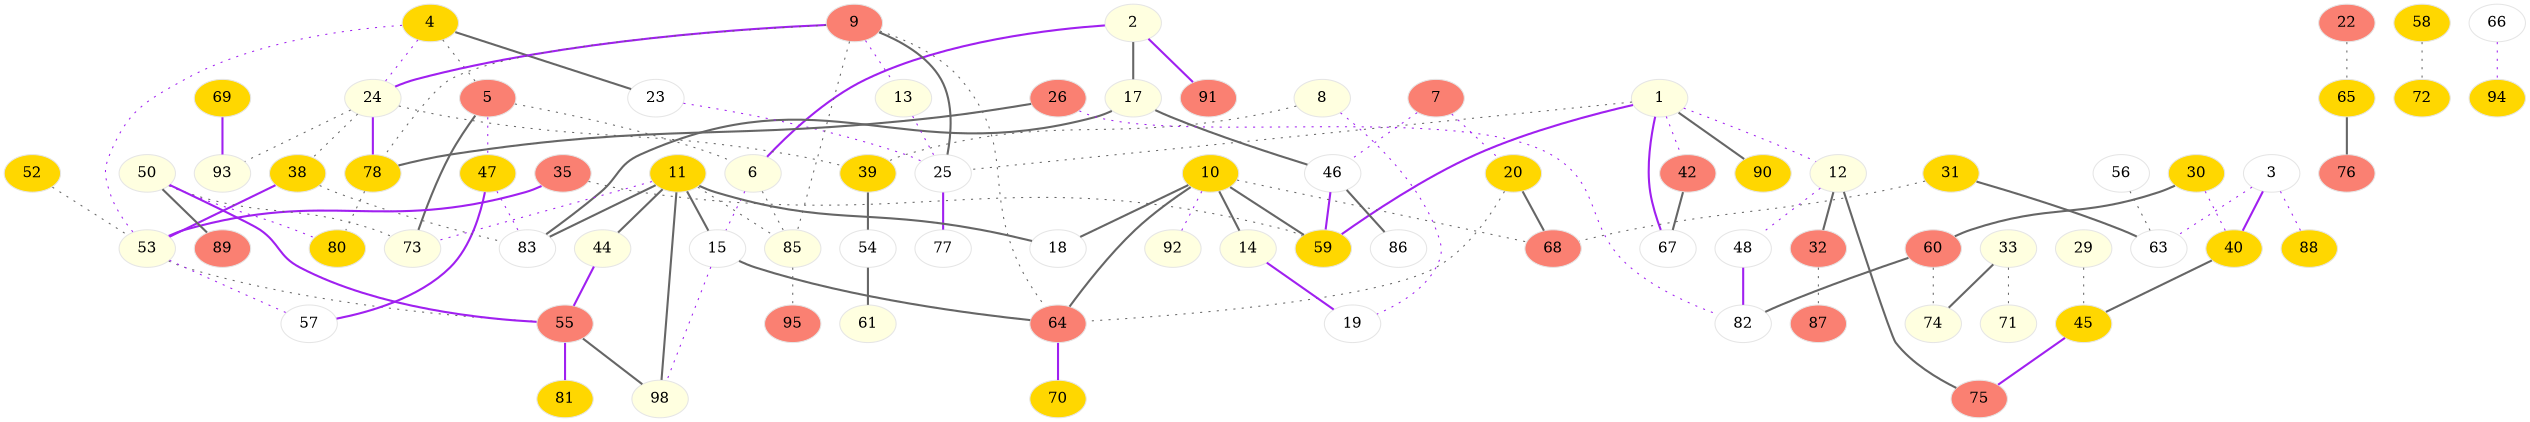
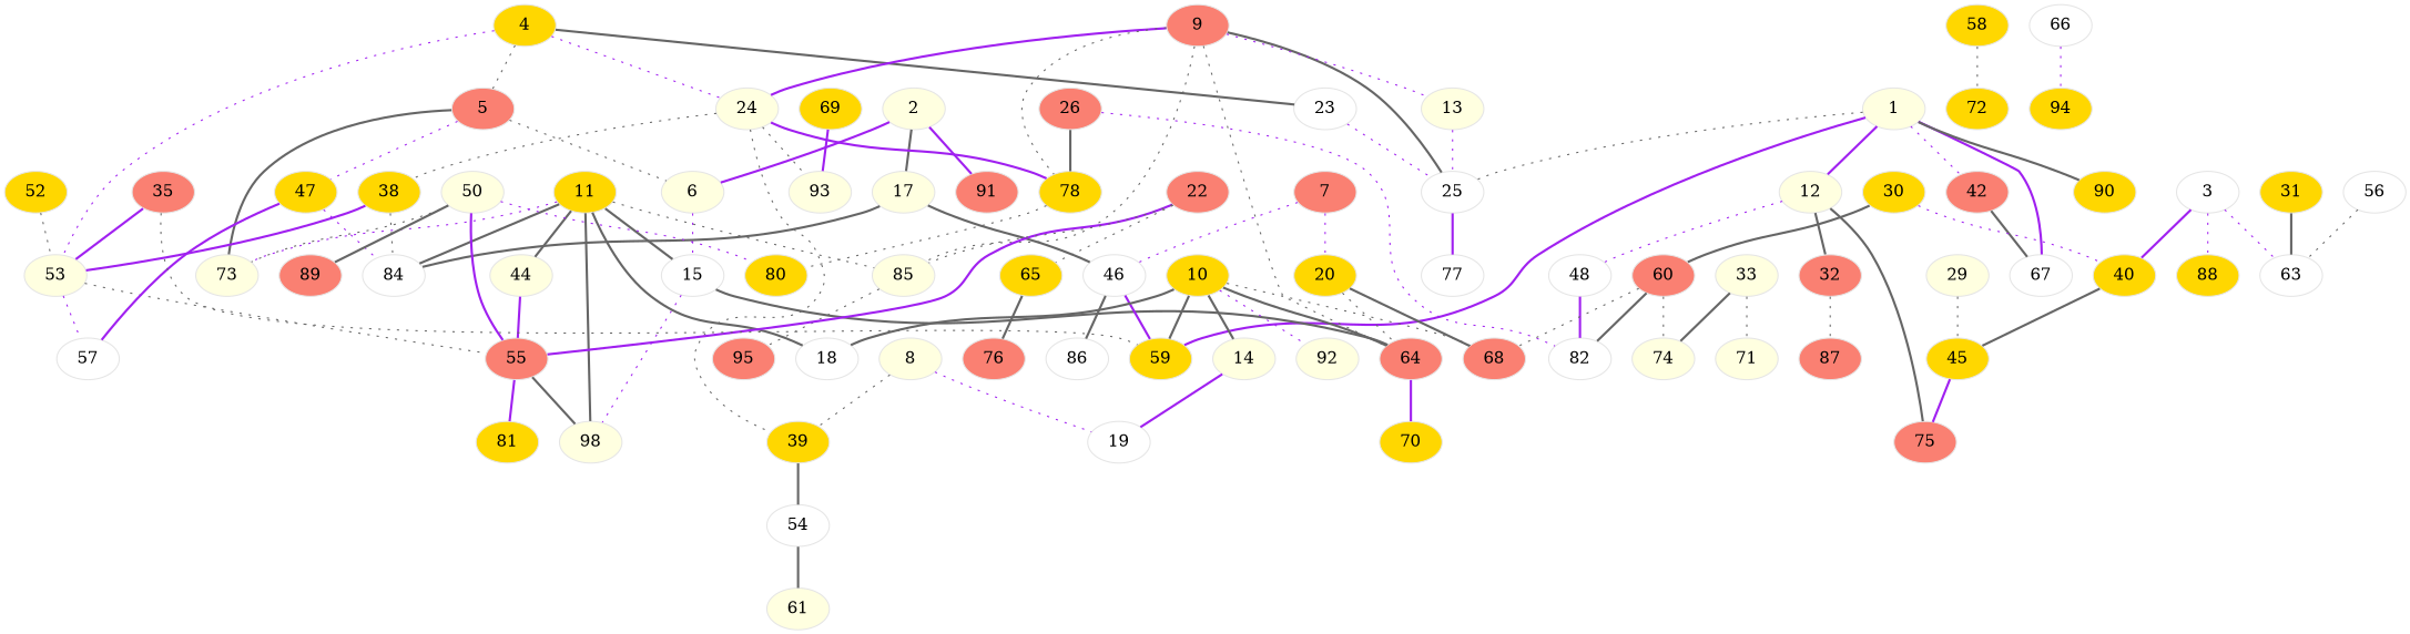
  graph {
    fontname="DejaVu Serif"
    node [color=gray90 fillcolor=gold fontname="DejaVu Serif" style=filled]
    edge [color=gray40 fontname="DejaVu Serif" style=bold weight=1.0]
    1 [fillcolor=lightyellow]
    12 [fillcolor=lightyellow]
    25 [fillcolor=white]
    42 [fillcolor=salmon]
    59
    67 [fillcolor=white]
    90
    32 [fillcolor=salmon]
    48 [fillcolor=white]
    75 [fillcolor=salmon]
    77 [fillcolor=white]
    2 [fillcolor=lightyellow]
    6 [fillcolor=lightyellow]
    17 [fillcolor=lightyellow]
    91 [fillcolor=salmon]
    15 [fillcolor=white]
    46 [fillcolor=white]
-   84 [fillcolor=white label=83]
+   84 [fillcolor=white]
    3 [fillcolor=white]
    40
    63 [fillcolor=white]
    88
    45
    5 [fillcolor=salmon]
    4
    23 [fillcolor=white]
    24 [fillcolor=lightyellow]
    53 [fillcolor=lightyellow]
    47
    73 [fillcolor=lightyellow]
    39
    78
    38
    93 [fillcolor=lightyellow]
    55 [fillcolor=salmon]
    57 [fillcolor=white]
    64 [fillcolor=salmon]
    98 [fillcolor=lightyellow]
    7 [fillcolor=salmon]
    20
    68 [fillcolor=salmon]
    86 [fillcolor=white]
    8 [fillcolor=lightyellow]
    19 [fillcolor=white]
    54 [fillcolor=white]
    9 [fillcolor=salmon]
    13 [fillcolor=lightyellow]
    n48 [fillcolor=lightyellow label=85]
    70
    80
    95 [fillcolor=salmon]
    10
    14 [fillcolor=lightyellow]
    18 [fillcolor=white]
    92 [fillcolor=lightyellow]
    11
    44 [fillcolor=lightyellow]
    87 [fillcolor=salmon]
    82 [fillcolor=white]
    22 [fillcolor=salmon]
    65
    81
    76 [fillcolor=salmon]
    26 [fillcolor=salmon]
    29 [fillcolor=lightyellow]
    30
    60 [fillcolor=salmon]
    74 [fillcolor=lightyellow]
    31
    33 [fillcolor=lightyellow]
    71 [fillcolor=lightyellow]
    35 [fillcolor=salmon]
    61 [fillcolor=lightyellow]
    50 [fillcolor=lightyellow]
    89 [fillcolor=salmon]
    52
    56 [fillcolor=white]
    58
    72
    66 [fillcolor=white]
    94
    69
-   1 -- 12 [color=purple style=dotted]
+   1 -- 12 [color=purple]
    1 -- 25 [style=dotted]
    1 -- 42 [color=purple style=dotted]
    1 -- 59 [color=purple]
    1 -- 67 [color=purple]
    1 -- 90
    12 -- 32
    12 -- 48 [color=purple style=dotted]
    12 -- 75
    25 -- 77 [color=purple]
    42 -- 67
    32 -- 87 [style=dotted]
    48 -- 82 [color=purple]
    2 -- 6 [color=purple]
    2 -- 17
    2 -- 91 [color=purple]
    6 -- 15 [color=purple style=dotted]
    17 -- 46
    17 -- 84
    15 -- 64
    15 -- 98 [color=purple style=dotted]
    46 -- 59 [color=purple]
    46 -- 86
    3 -- 40 [color=purple]
    3 -- 63 [color=purple style=dotted]
    3 -- 88 [color=purple style=dotted]
    40 -- 45
    45 -- 75 [color=purple]
    5 -- 6 [style=dotted]
    5 -- 47 [color=purple style=dotted]
    5 -- 73
    4 -- 5 [style=dotted]
    4 -- 23
    4 -- 24 [color=purple style=dotted]
    4 -- 53 [color=purple style=dotted]
    23 -- 25 [color=purple style=dotted]
    24 -- 39 [style=dotted]
    24 -- 78 [color=purple]
    24 -- 38 [style=dotted]
    24 -- 93 [style=dotted]
    53 -- 55 [style=dotted]
    53 -- 57 [color=purple style=dotted]
    47 -- 84 [color=purple style=dotted]
    47 -- 57 [color=purple]
    39 -- 54
    78 -- 80 [style=dotted]
    38 -- 84 [style=dotted]
    38 -- 53 [color=purple]
    55 -- 98
    55 -- 81 [color=purple]
    64 -- 70 [color=purple]
    7 -- 46 [color=purple style=dotted]
    7 -- 20 [color=purple style=dotted]
    20 -- 64 [style=dotted]
    20 -- 68
    8 -- 39 [style=dotted]
    8 -- 19 [color=purple style=dotted]
    54 -- 61
    9 -- 25
    9 -- 24 [color=purple]
    9 -- 78 [style=dotted]
    9 -- 64 [style=dotted]
    9 -- 13 [color=purple style=dotted]
    9 -- n48 [style=dotted]
    13 -- 25 [color=purple style=dotted]
    n48 -- 95 [style=dotted]
    10 -- 59
    10 -- 64
    10 -- 68 [style=dotted]
    10 -- 14
    10 -- 18
    10 -- 92 [color=purple style=dotted]
    14 -- 19 [color=purple]
    11 -- 15
    11 -- 84
    11 -- 73 [color=purple style=dotted]
    11 -- 98
    11 -- n48 [style=dotted]
    11 -- 18
    11 -- 44
    44 -- 55 [color=purple]
-   6 -- n48 [style=dotted]
+   22 -- 55 [color=purple]
+   22 -- n48 [style=dotted]
    22 -- 65 [style=dotted]
    65 -- 76
    26 -- 78
    26 -- 82 [color=purple style=dotted]
    29 -- 45 [style=dotted]
    30 -- 40 [color=purple style=dotted]
    30 -- 60
    60 -- 82
    60 -- 74 [style=dotted]
    31 -- 63
-   31 -- 68 [style=dotted]
+   60 -- 68 [style=dotted]
    33 -- 74
    33 -- 71 [style=dotted]
    35 -- 59 [style=dotted]
    35 -- 53 [color=purple]
    50 -- 73 [style=dotted]
    50 -- 55 [color=purple]
    50 -- 80 [color=purple style=dotted]
    50 -- 89
    52 -- 53 [style=dotted]
    56 -- 63 [style=dotted]
    58 -- 72 [style=dotted]
    66 -- 94 [color=purple style=dotted]
    69 -- 93 [color=purple]
  }
